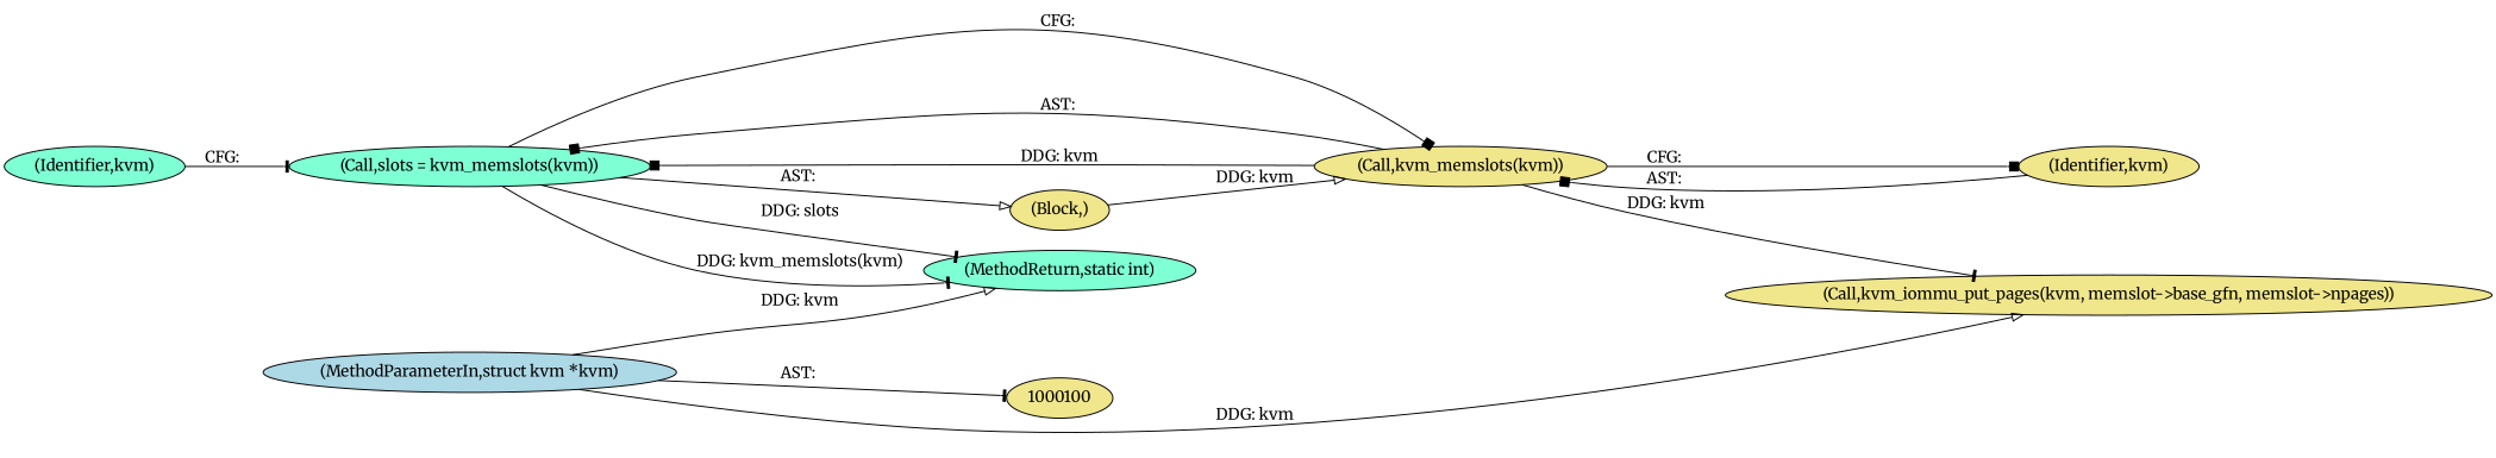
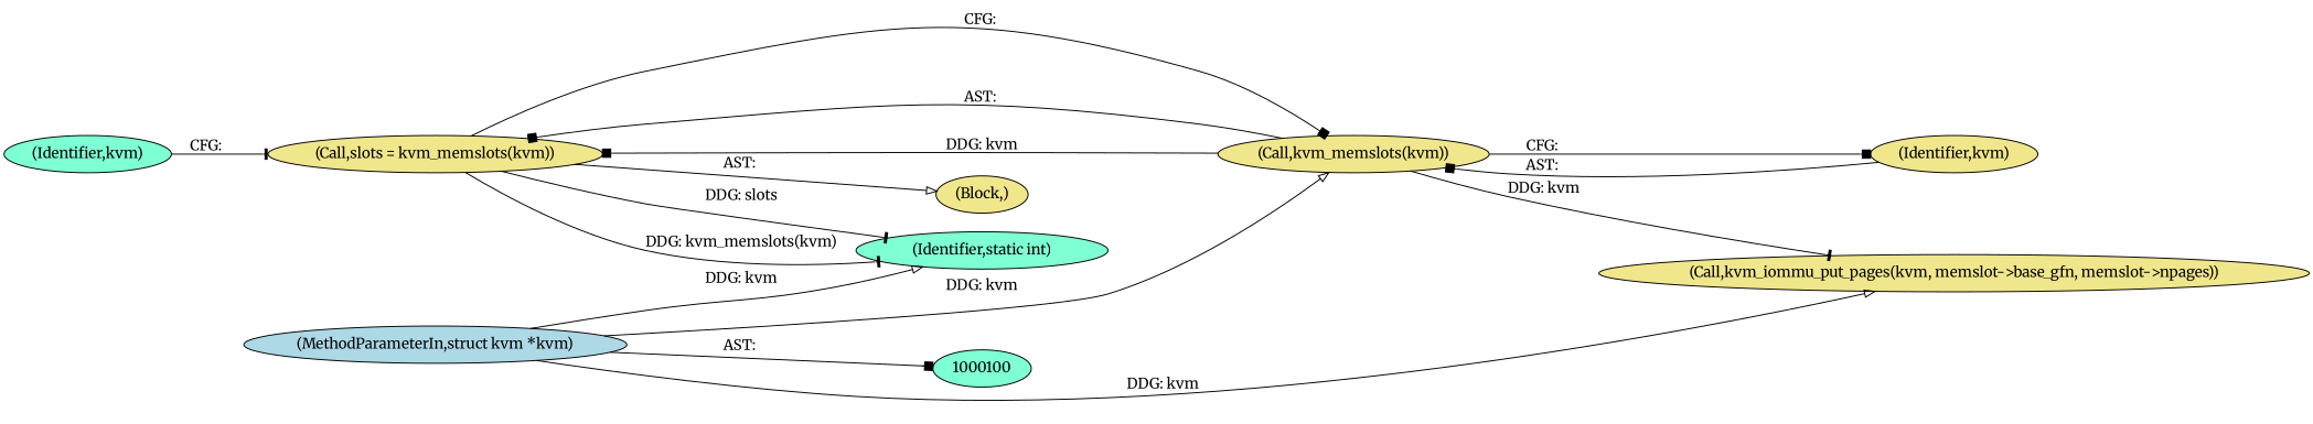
  digraph {
    fontname=Merriweather
    rankdir=LR
    node [fillcolor=khaki fontname=Merriweather style=filled]
    edge [arrowhead=box fontname=Merriweather]
-   n1 [fillcolor=aquamarine label="(Call,slots = kvm_memslots(kvm))"]
+   n1 [label="(Call,slots = kvm_memslots(kvm))"]
    n2 [label="(Call,kvm_memslots(kvm))"]
    n3 [label="(Block,)"]
-   n4 [fillcolor=aquamarine label="(MethodReturn,static int)"]
+   n4 [fillcolor=aquamarine label="(Identifier,static int)"]
    n5 [label="(Identifier,kvm)"]
    n6 [label="(Call,kvm_iommu_put_pages(kvm, memslot->base_gfn, memslot->npages))"]
    n7 [fillcolor=lightblue label="(MethodParameterIn,struct kvm *kvm)"]
-   1000100
+   1000100 [fillcolor=aquamarine]
    n9 [fillcolor=aquamarine label="(Identifier,kvm)"]
    n1 -> n2 [label="CFG: "]
    n1 -> n3 [arrowhead=onormal label="AST: "]
    n1 -> n4 [arrowhead=tee label="DDG: slots"]
    n1 -> n4 [arrowhead=tee label="DDG: kvm_memslots(kvm)"]
    n2 -> n1 [label="AST: "]
    n2 -> n1 [label="DDG: kvm"]
    n2 -> n5 [label="CFG: "]
    n2 -> n6 [arrowhead=tee label="DDG: kvm"]
    n5 -> n2 [label="AST: "]
-   n3 -> n2 [arrowhead=onormal label="DDG: kvm"]
+   n7 -> n2 [arrowhead=onormal label="DDG: kvm"]
    n7 -> n4 [arrowhead=onormal label="DDG: kvm"]
    n7 -> n6 [arrowhead=onormal label="DDG: kvm"]
-   n7 -> 1000100 [arrowhead=tee label="AST: "]
+   n7 -> 1000100 [label="AST: "]
    n9 -> n1 [arrowhead=tee label="CFG: "]
  }
